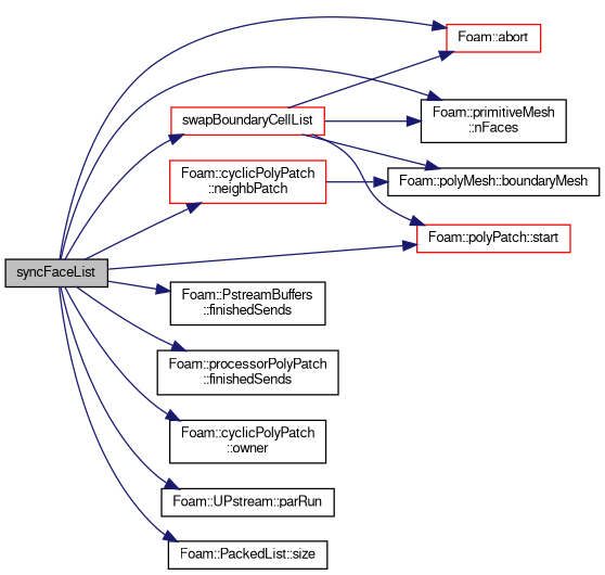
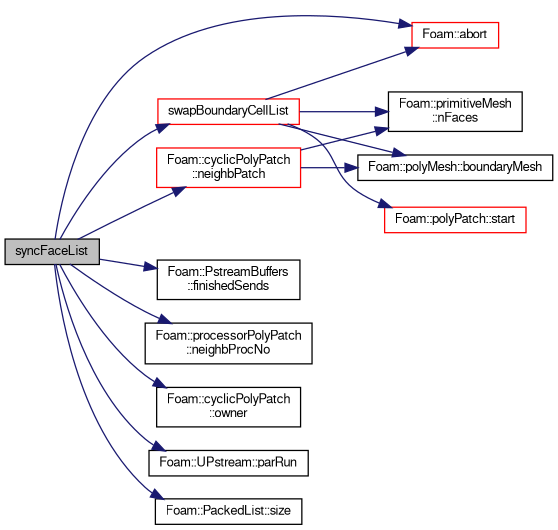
  digraph {
    rankdir=LR
    node [color=black fontname=FreeSans fontsize=10 shape=record]
    edge [color=midnightblue fontname=FreeSans fontsize=10 labelfontname=FreeSans labelfontsize=10 style=solid]
    n1 [fillcolor=grey75 fontcolor=black height=0.2 label=syncFaceList style=filled width=0.4]
    n2 [color=red height=0.2 label="Foam::abort" width=0.4]
    n3 [height=0.2 label="Foam::PstreamBuffers\l::finishedSends" width=0.4]
    n4 [color=red height=0.2 label="Foam::cyclicPolyPatch\l::neighbPatch" width=0.4]
-   n5 [height=0.2 label="Foam::processorPolyPatch\l::finishedSends" width=0.4]
+   n5 [height=0.2 label="Foam::processorPolyPatch\l::neighbProcNo" width=0.4]
    n6 [height=0.2 label="Foam::primitiveMesh\l::nFaces" width=0.4]
    n7 [height=0.2 label="Foam::cyclicPolyPatch\l::owner" width=0.4]
    n8 [height=0.2 label="Foam::UPstream::parRun" width=0.4]
    n9 [height=0.2 label="Foam::PackedList::size" width=0.4]
    n10 [color=red height=0.2 label="Foam::polyPatch::start" width=0.4]
    n11 [color=red height=0.2 label=swapBoundaryCellList width=0.4]
    n12 [height=0.2 label="Foam::polyMesh::boundaryMesh" width=0.4]
    n1 -> n2
    n1 -> n3
    n1 -> n4
    n1 -> n5
-   n1 -> n6
+   n4 -> n6
    n1 -> n7
    n1 -> n8
    n1 -> n9
-   n1 -> n10
    n1 -> n11
    n4 -> n12
    n11 -> n2
    n11 -> n6
    n11 -> n10
    n11 -> n12
  }
